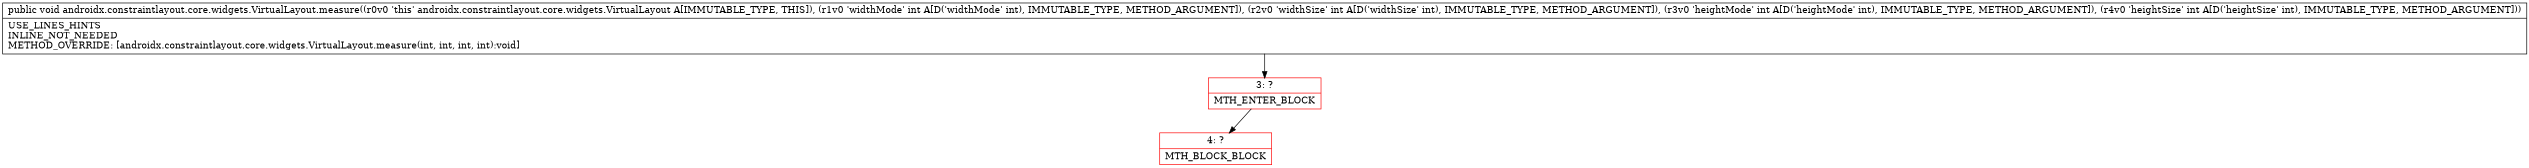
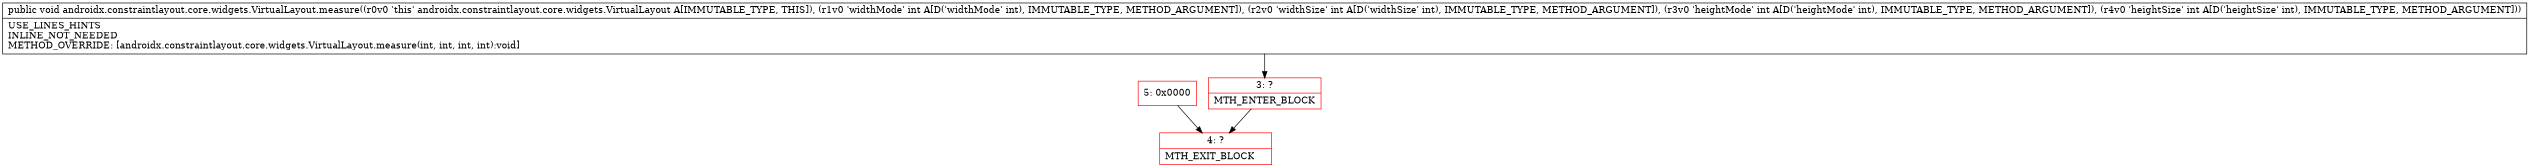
  digraph {
    node [color=red shape=record]
    n1 [label="{3\:\ ?|MTH_ENTER_BLOCK\l}"]
-   n2 [label="{4\:\ ?|MTH_BLOCK_BLOCK\l}"]
+   n2 [label="{4\:\ ?|MTH_EXIT_BLOCK\l}"]
+   n3 [label="{5\:\ 0x0000}"]
    n4 [label="{public void androidx.constraintlayout.core.widgets.VirtualLayout.measure((r0v0 'this' androidx.constraintlayout.core.widgets.VirtualLayout A[IMMUTABLE_TYPE, THIS]), (r1v0 'widthMode' int A[D('widthMode' int), IMMUTABLE_TYPE, METHOD_ARGUMENT]), (r2v0 'widthSize' int A[D('widthSize' int), IMMUTABLE_TYPE, METHOD_ARGUMENT]), (r3v0 'heightMode' int A[D('heightMode' int), IMMUTABLE_TYPE, METHOD_ARGUMENT]), (r4v0 'heightSize' int A[D('heightSize' int), IMMUTABLE_TYPE, METHOD_ARGUMENT]))  | USE_LINES_HINTS\lINLINE_NOT_NEEDED\lMETHOD_OVERRIDE: [androidx.constraintlayout.core.widgets.VirtualLayout.measure(int, int, int, int):void]\l}" color=""]
    subgraph cluster_1 {
      label="R(0)"
    }
    n1 -> n2
+   n3 -> n2
    n4 -> n1
  }
